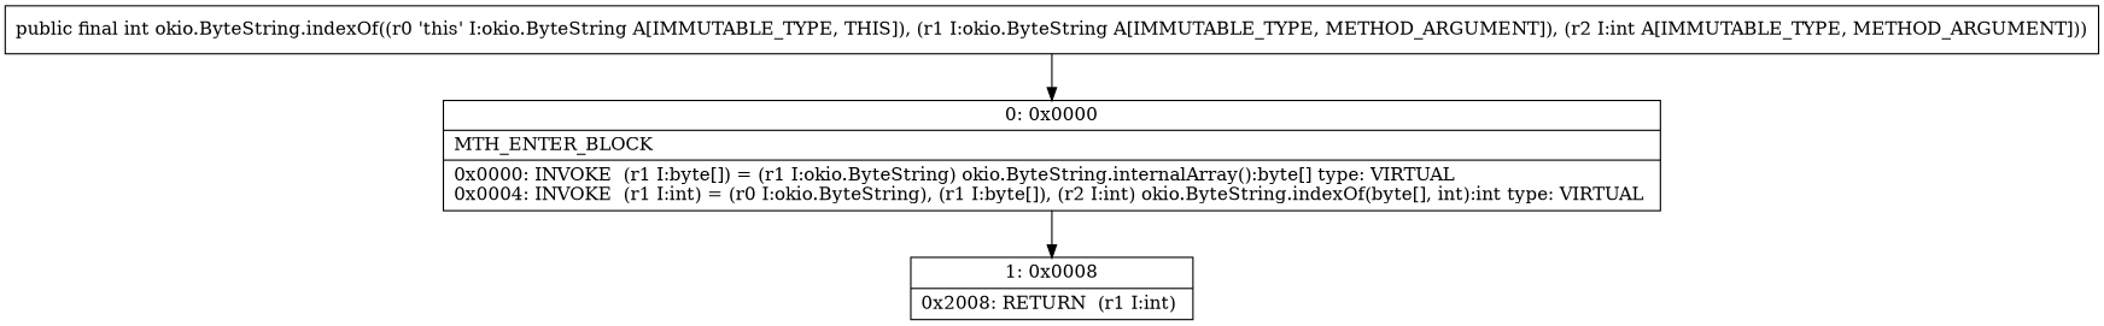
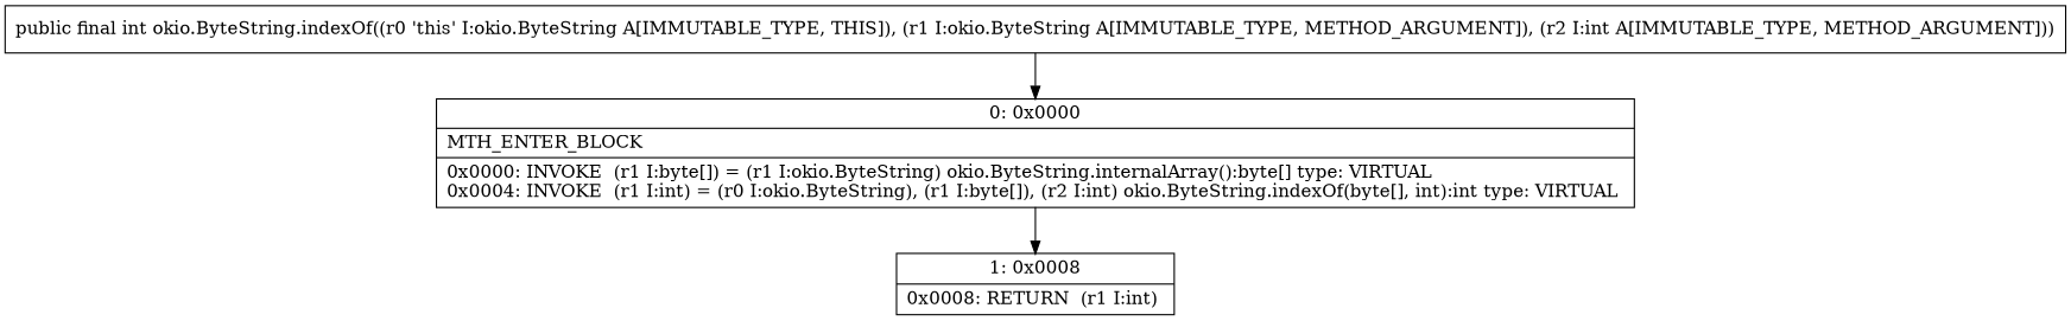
  digraph {
    node [shape=record]
    n1 [label="{0\:\ 0x0000|MTH_ENTER_BLOCK\l|0x0000: INVOKE  (r1 I:byte[]) = (r1 I:okio.ByteString) okio.ByteString.internalArray():byte[] type: VIRTUAL \l0x0004: INVOKE  (r1 I:int) = (r0 I:okio.ByteString), (r1 I:byte[]), (r2 I:int) okio.ByteString.indexOf(byte[], int):int type: VIRTUAL \l}"]
-   n2 [label="{1\:\ 0x0008|0x2008: RETURN  (r1 I:int) \l}"]
+   n2 [label="{1\:\ 0x0008|0x0008: RETURN  (r1 I:int) \l}"]
    n3 [label="{public final int okio.ByteString.indexOf((r0 'this' I:okio.ByteString A[IMMUTABLE_TYPE, THIS]), (r1 I:okio.ByteString A[IMMUTABLE_TYPE, METHOD_ARGUMENT]), (r2 I:int A[IMMUTABLE_TYPE, METHOD_ARGUMENT])) }"]
    n1 -> n2
    n3 -> n1
  }
